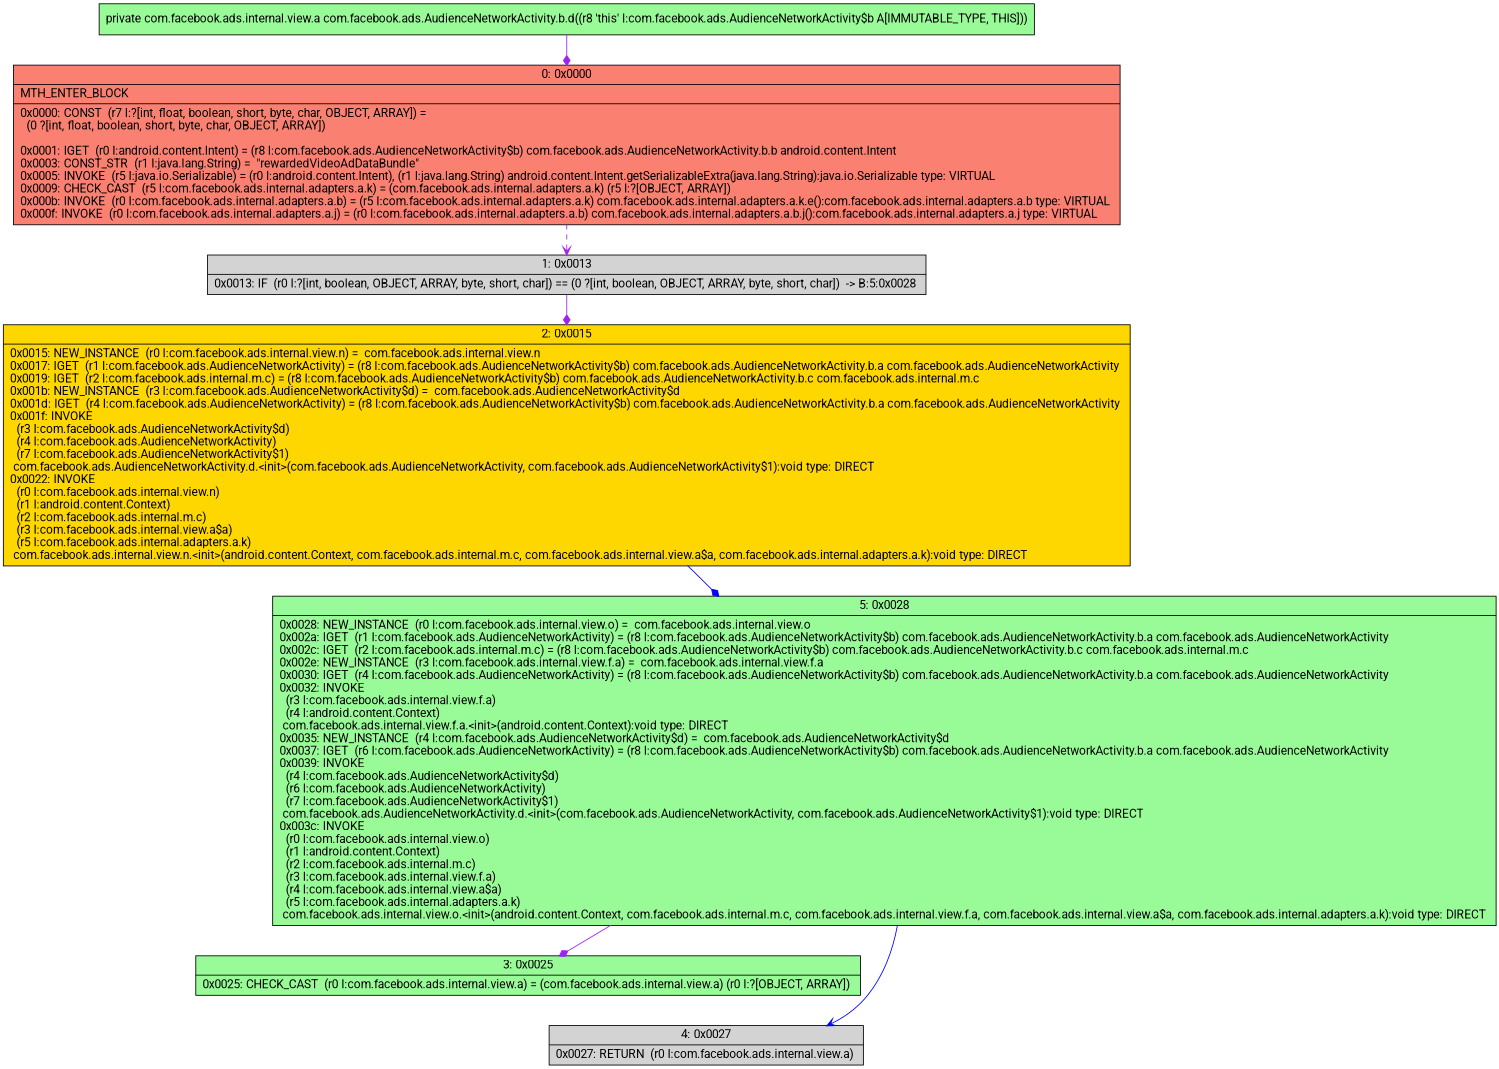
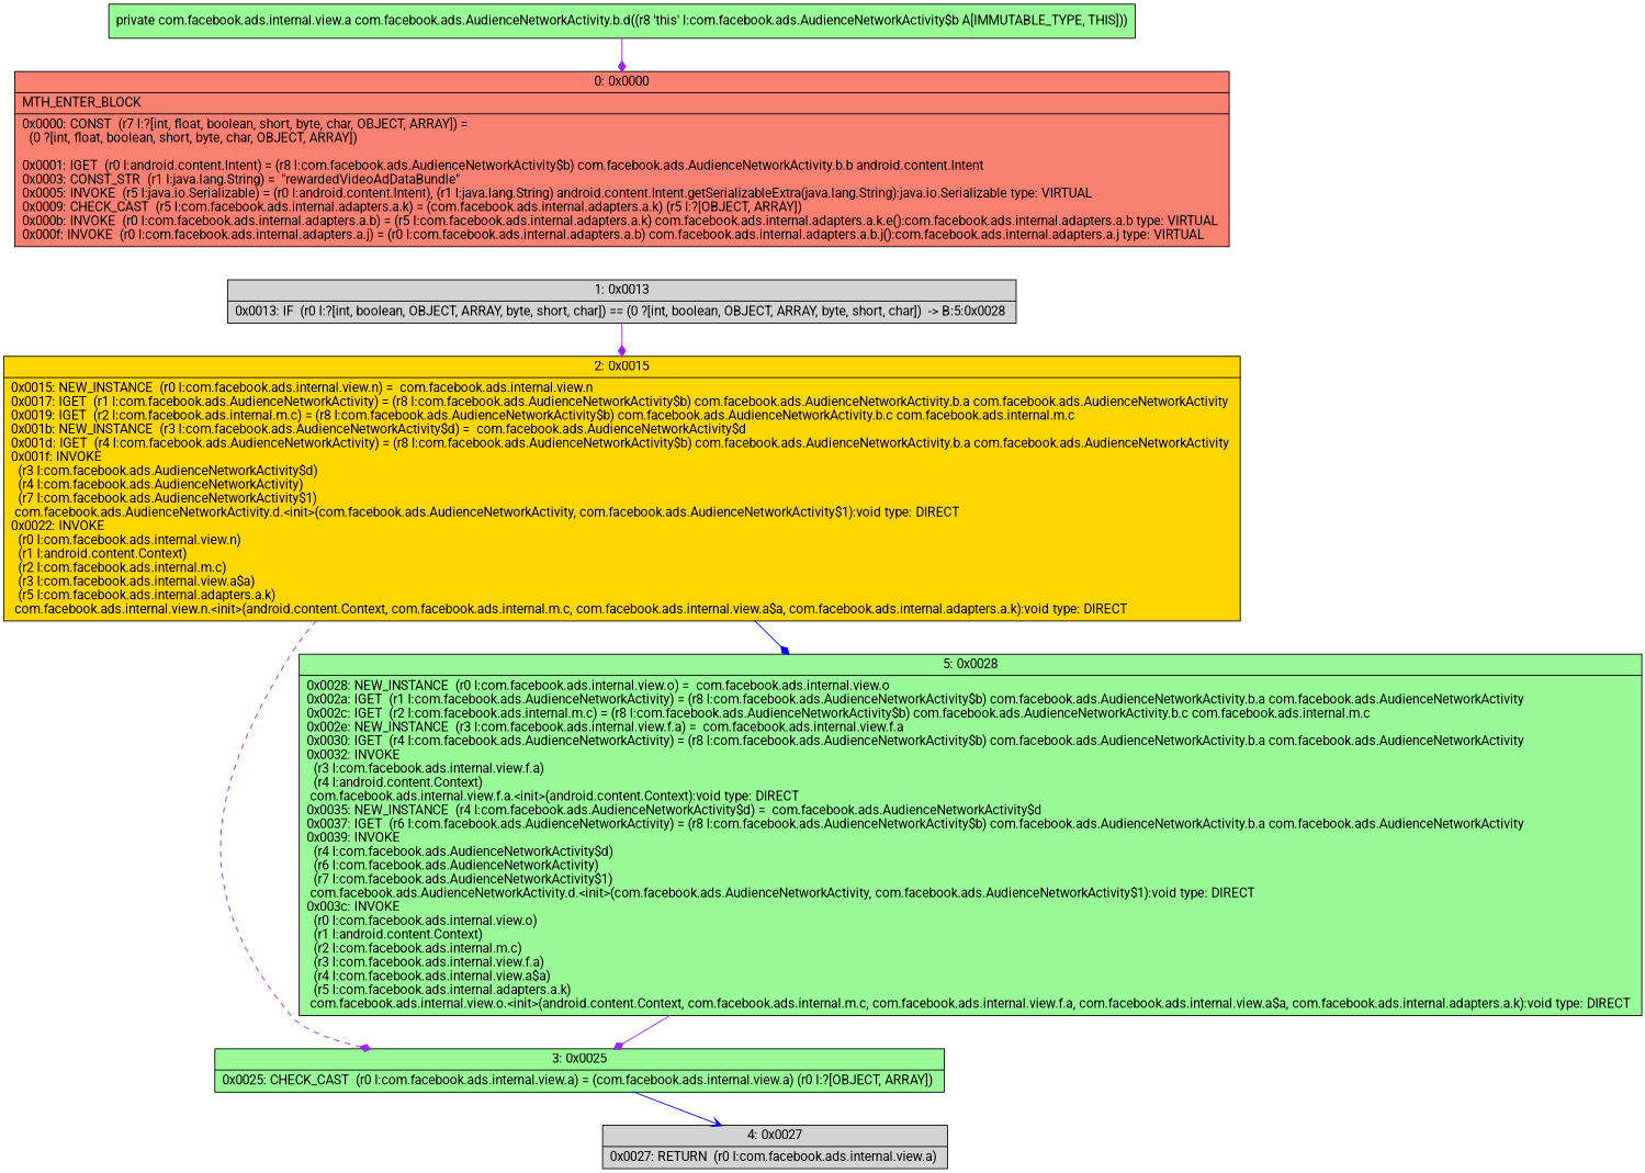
  digraph {
    fontname=Roboto
    node [fillcolor=palegreen fontname=Roboto shape=record style=filled]
    edge [arrowhead=diamond color=purple fontname=Roboto style=solid]
    n1 [fillcolor=salmon label="{0\:\ 0x0000|MTH_ENTER_BLOCK\l|0x0000: CONST  (r7 I:?[int, float, boolean, short, byte, char, OBJECT, ARRAY]) = \l  (0 ?[int, float, boolean, short, byte, char, OBJECT, ARRAY])\l \l0x0001: IGET  (r0 I:android.content.Intent) = (r8 I:com.facebook.ads.AudienceNetworkActivity$b) com.facebook.ads.AudienceNetworkActivity.b.b android.content.Intent \l0x0003: CONST_STR  (r1 I:java.lang.String) =  \"rewardedVideoAdDataBundle\" \l0x0005: INVOKE  (r5 I:java.io.Serializable) = (r0 I:android.content.Intent), (r1 I:java.lang.String) android.content.Intent.getSerializableExtra(java.lang.String):java.io.Serializable type: VIRTUAL \l0x0009: CHECK_CAST  (r5 I:com.facebook.ads.internal.adapters.a.k) = (com.facebook.ads.internal.adapters.a.k) (r5 I:?[OBJECT, ARRAY]) \l0x000b: INVOKE  (r0 I:com.facebook.ads.internal.adapters.a.b) = (r5 I:com.facebook.ads.internal.adapters.a.k) com.facebook.ads.internal.adapters.a.k.e():com.facebook.ads.internal.adapters.a.b type: VIRTUAL \l0x000f: INVOKE  (r0 I:com.facebook.ads.internal.adapters.a.j) = (r0 I:com.facebook.ads.internal.adapters.a.b) com.facebook.ads.internal.adapters.a.b.j():com.facebook.ads.internal.adapters.a.j type: VIRTUAL \l}"]
    n2 [fillcolor=lightgrey label="{1\:\ 0x0013|0x0013: IF  (r0 I:?[int, boolean, OBJECT, ARRAY, byte, short, char]) == (0 ?[int, boolean, OBJECT, ARRAY, byte, short, char])  \-\> B:5:0x0028 \l}"]
    n3 [fillcolor=gold label="{2\:\ 0x0015|0x0015: NEW_INSTANCE  (r0 I:com.facebook.ads.internal.view.n) =  com.facebook.ads.internal.view.n \l0x0017: IGET  (r1 I:com.facebook.ads.AudienceNetworkActivity) = (r8 I:com.facebook.ads.AudienceNetworkActivity$b) com.facebook.ads.AudienceNetworkActivity.b.a com.facebook.ads.AudienceNetworkActivity \l0x0019: IGET  (r2 I:com.facebook.ads.internal.m.c) = (r8 I:com.facebook.ads.AudienceNetworkActivity$b) com.facebook.ads.AudienceNetworkActivity.b.c com.facebook.ads.internal.m.c \l0x001b: NEW_INSTANCE  (r3 I:com.facebook.ads.AudienceNetworkActivity$d) =  com.facebook.ads.AudienceNetworkActivity$d \l0x001d: IGET  (r4 I:com.facebook.ads.AudienceNetworkActivity) = (r8 I:com.facebook.ads.AudienceNetworkActivity$b) com.facebook.ads.AudienceNetworkActivity.b.a com.facebook.ads.AudienceNetworkActivity \l0x001f: INVOKE  \l  (r3 I:com.facebook.ads.AudienceNetworkActivity$d)\l  (r4 I:com.facebook.ads.AudienceNetworkActivity)\l  (r7 I:com.facebook.ads.AudienceNetworkActivity$1)\l com.facebook.ads.AudienceNetworkActivity.d.\<init\>(com.facebook.ads.AudienceNetworkActivity, com.facebook.ads.AudienceNetworkActivity$1):void type: DIRECT \l0x0022: INVOKE  \l  (r0 I:com.facebook.ads.internal.view.n)\l  (r1 I:android.content.Context)\l  (r2 I:com.facebook.ads.internal.m.c)\l  (r3 I:com.facebook.ads.internal.view.a$a)\l  (r5 I:com.facebook.ads.internal.adapters.a.k)\l com.facebook.ads.internal.view.n.\<init\>(android.content.Context, com.facebook.ads.internal.m.c, com.facebook.ads.internal.view.a$a, com.facebook.ads.internal.adapters.a.k):void type: DIRECT \l}"]
    n4 [label="{5\:\ 0x0028|0x0028: NEW_INSTANCE  (r0 I:com.facebook.ads.internal.view.o) =  com.facebook.ads.internal.view.o \l0x002a: IGET  (r1 I:com.facebook.ads.AudienceNetworkActivity) = (r8 I:com.facebook.ads.AudienceNetworkActivity$b) com.facebook.ads.AudienceNetworkActivity.b.a com.facebook.ads.AudienceNetworkActivity \l0x002c: IGET  (r2 I:com.facebook.ads.internal.m.c) = (r8 I:com.facebook.ads.AudienceNetworkActivity$b) com.facebook.ads.AudienceNetworkActivity.b.c com.facebook.ads.internal.m.c \l0x002e: NEW_INSTANCE  (r3 I:com.facebook.ads.internal.view.f.a) =  com.facebook.ads.internal.view.f.a \l0x0030: IGET  (r4 I:com.facebook.ads.AudienceNetworkActivity) = (r8 I:com.facebook.ads.AudienceNetworkActivity$b) com.facebook.ads.AudienceNetworkActivity.b.a com.facebook.ads.AudienceNetworkActivity \l0x0032: INVOKE  \l  (r3 I:com.facebook.ads.internal.view.f.a)\l  (r4 I:android.content.Context)\l com.facebook.ads.internal.view.f.a.\<init\>(android.content.Context):void type: DIRECT \l0x0035: NEW_INSTANCE  (r4 I:com.facebook.ads.AudienceNetworkActivity$d) =  com.facebook.ads.AudienceNetworkActivity$d \l0x0037: IGET  (r6 I:com.facebook.ads.AudienceNetworkActivity) = (r8 I:com.facebook.ads.AudienceNetworkActivity$b) com.facebook.ads.AudienceNetworkActivity.b.a com.facebook.ads.AudienceNetworkActivity \l0x0039: INVOKE  \l  (r4 I:com.facebook.ads.AudienceNetworkActivity$d)\l  (r6 I:com.facebook.ads.AudienceNetworkActivity)\l  (r7 I:com.facebook.ads.AudienceNetworkActivity$1)\l com.facebook.ads.AudienceNetworkActivity.d.\<init\>(com.facebook.ads.AudienceNetworkActivity, com.facebook.ads.AudienceNetworkActivity$1):void type: DIRECT \l0x003c: INVOKE  \l  (r0 I:com.facebook.ads.internal.view.o)\l  (r1 I:android.content.Context)\l  (r2 I:com.facebook.ads.internal.m.c)\l  (r3 I:com.facebook.ads.internal.view.f.a)\l  (r4 I:com.facebook.ads.internal.view.a$a)\l  (r5 I:com.facebook.ads.internal.adapters.a.k)\l com.facebook.ads.internal.view.o.\<init\>(android.content.Context, com.facebook.ads.internal.m.c, com.facebook.ads.internal.view.f.a, com.facebook.ads.internal.view.a$a, com.facebook.ads.internal.adapters.a.k):void type: DIRECT \l}"]
    n5 [label="{3\:\ 0x0025|0x0025: CHECK_CAST  (r0 I:com.facebook.ads.internal.view.a) = (com.facebook.ads.internal.view.a) (r0 I:?[OBJECT, ARRAY]) \l}"]
    n6 [fillcolor=lightgrey label="{4\:\ 0x0027|0x0027: RETURN  (r0 I:com.facebook.ads.internal.view.a) \l}"]
    n7 [label="{private com.facebook.ads.internal.view.a com.facebook.ads.AudienceNetworkActivity.b.d((r8 'this' I:com.facebook.ads.AudienceNetworkActivity$b A[IMMUTABLE_TYPE, THIS])) }"]
-   n1 -> n2 [arrowhead=vee style=dashed]
    n2 -> n3
    n3 -> n4 [color=blue]
+   n3 -> n5 [style=dashed]
    n4 -> n5
-   n4 -> n6 [arrowhead=vee color=blue]
+   n5 -> n6 [arrowhead=vee color=blue]
    n7 -> n1
  }
